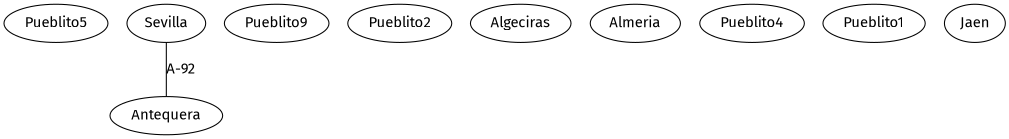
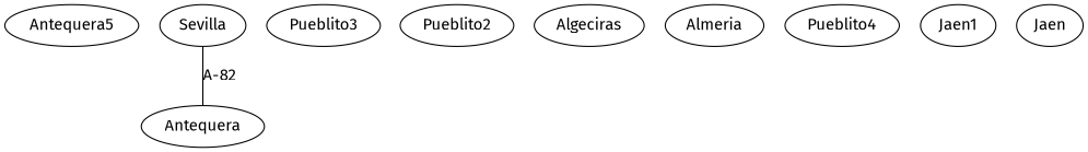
  strict graph {
    fontname="Fira Sans"
    node [fontname="Fira Sans"]
-   n1 [label=Pueblito5]
+   n1 [label=Antequera5]
    n2 [label=Sevilla]
    n3 [label=Antequera]
-   n4 [label=Pueblito9]
+   n4 [label=Pueblito3]
    n5 [label=Pueblito2]
    n6 [label=Algeciras]
    n7 [label=Almeria]
    n8 [label=Pueblito4]
-   n9 [label=Pueblito1]
+   n9 [label=Jaen1]
    n10 [label=Jaen]
-   n2 -- n3 [color=black label="A-92" fontname="Fira Sans"]
+   n2 -- n3 [color=black label="A-82" fontname="Fira Sans"]
  }
